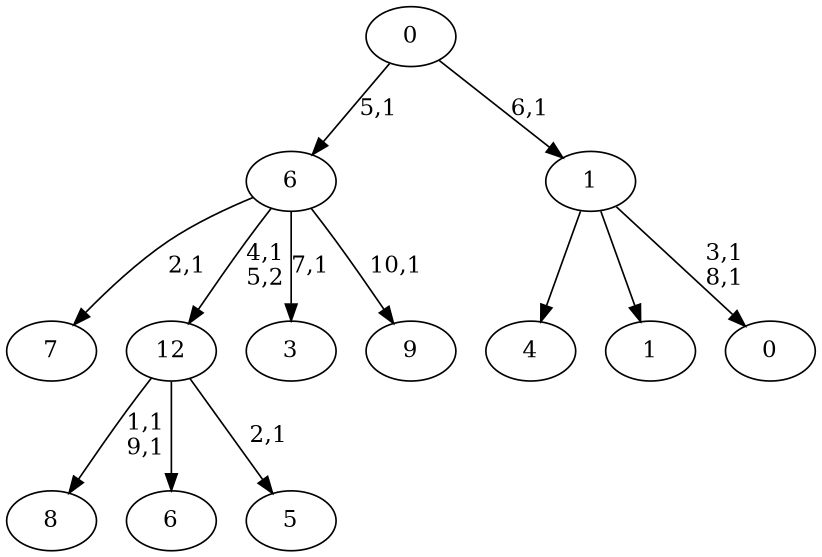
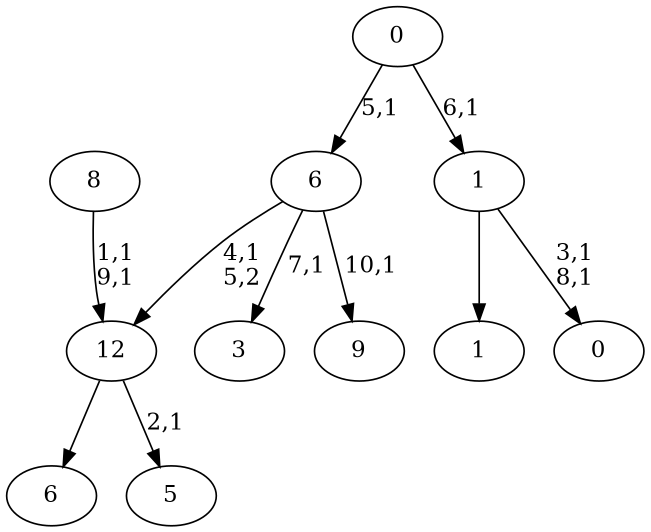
  digraph {
    n1 [label=8]
-   n2 [label=7]
    n3 [label=6]
    n4 [label=5]
    12
-   n6 [label=4]
    n7 [label=3]
    n8 [label=9]
    6
    n10 [label=1]
    n11 [label=0]
    1
    0
-   12 -> n1 [label="1,1\n9,1"]
+   n1 -> 12 [label="1,1\n9,1"]
    12 -> n3
    12 -> n4 [label="2,1"]
-   6 -> n2 [label="2,1"]
    6 -> 12 [label="4,1\n5,2"]
    6 -> n7 [label="7,1"]
    6 -> n8 [label="10,1"]
-   1 -> n6
    1 -> n10
    1 -> n11 [label="3,1\n8,1"]
    0 -> 6 [label="5,1"]
    0 -> 1 [label="6,1"]
  }
